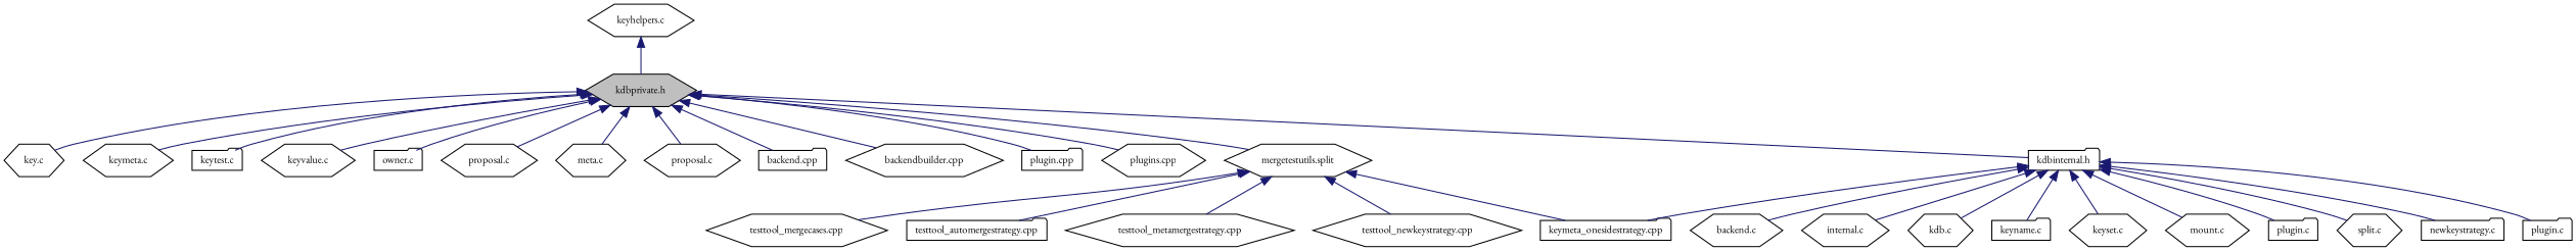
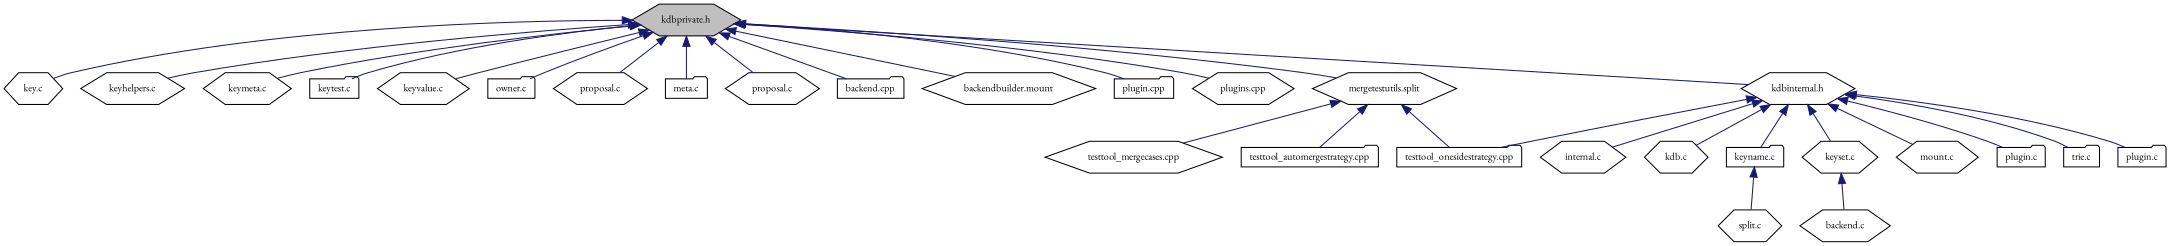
  digraph {
    fontname="EB Garamond"
    node [color=black fillcolor=white fontname="EB Garamond" fontsize=10 shape=hexagon style=filled]
    edge [color=midnightblue dir=back fontname="EB Garamond" fontsize=10 labelfontname=Helvetica labelfontsize=10 style=solid]
    n1 [fillcolor=grey75 fontcolor=black height=0.2 label="kdbprivate.h" width=0.4]
    n2 [height=0.2 label="key.c" width=0.4]
    n3 [height=0.2 label="keyhelpers.c" width=0.4]
    n4 [height=0.2 label="keymeta.c" width=0.4]
    n5 [height=0.2 label="keytest.c" shape=folder width=0.4]
    n6 [height=0.2 label="keyvalue.c" width=0.4]
    n7 [height=0.2 label="owner.c" shape=folder width=0.4]
    n8 [height=0.2 label="proposal.c" width=0.4]
-   n9 [height=0.2 label="meta.c" width=0.4]
+   n9 [height=0.2 label="meta.c" shape=folder width=0.4]
    n10 [height=0.2 label="proposal.c" width=0.4]
    n11 [height=0.2 label="backend.cpp" shape=folder width=0.4]
-   n12 [height=0.2 label="backendbuilder.cpp" width=0.4]
+   n12 [height=0.2 label="backendbuilder.mount" width=0.4]
    n13 [height=0.2 label="plugin.cpp" shape=folder width=0.4]
    n14 [height=0.2 label="plugins.cpp" width=0.4]
    n15 [height=0.2 label="mergetestutils.split" width=0.4]
-   n16 [height=0.2 label="kdbinternal.h" shape=folder width=0.4]
+   n16 [height=0.2 label="kdbinternal.h" width=0.4]
    n17 [height=0.2 label="testtool_mergecases.cpp" width=0.4]
    n18 [height=0.2 label="testtool_automergestrategy.cpp" shape=folder width=0.4]
-   n19 [height=0.2 label="testtool_metamergestrategy.cpp" width=0.4]
-   n20 [height=0.2 label="testtool_newkeystrategy.cpp" width=0.4]
-   n21 [height=0.2 label="keymeta_onesidestrategy.cpp" shape=folder width=0.4]
+   n21 [height=0.2 label="testtool_onesidestrategy.cpp" shape=folder width=0.4]
    n22 [height=0.2 label="backend.c" width=0.4]
    n23 [height=0.2 label="internal.c" width=0.4]
    n24 [height=0.2 label="kdb.c" width=0.4]
    n25 [height=0.2 label="keyname.c" shape=folder width=0.4]
    n26 [height=0.2 label="keyset.c" width=0.4]
    n27 [height=0.2 label="mount.c" width=0.4]
    n28 [height=0.2 label="plugin.c" shape=folder width=0.4]
    n29 [height=0.2 label="split.c" width=0.4]
-   n30 [height=0.2 label="newkeystrategy.c" shape=folder width=0.4]
+   n30 [height=0.2 label="trie.c" shape=folder width=0.4]
    n31 [height=0.2 label="plugin.c" shape=folder width=0.4]
    n1 -> n2
-   n3 -> n1
+   n1 -> n3
    n1 -> n4
    n1 -> n5
    n1 -> n6
    n1 -> n7
    n1 -> n8
    n1 -> n9
    n1 -> n10
    n1 -> n11
    n1 -> n12
    n1 -> n13
    n1 -> n14
    n1 -> n15
    n1 -> n16
    n15 -> n17
    n15 -> n18
-   n15 -> n19
-   n15 -> n20
    n15 -> n21
    n16 -> n21
-   n16 -> n22
+   n26 -> n22
    n16 -> n23
    n16 -> n24
    n16 -> n25
    n16 -> n26
    n16 -> n27
    n16 -> n28
-   n16 -> n29
+   n25 -> n29
    n16 -> n30
    n16 -> n31
  }
